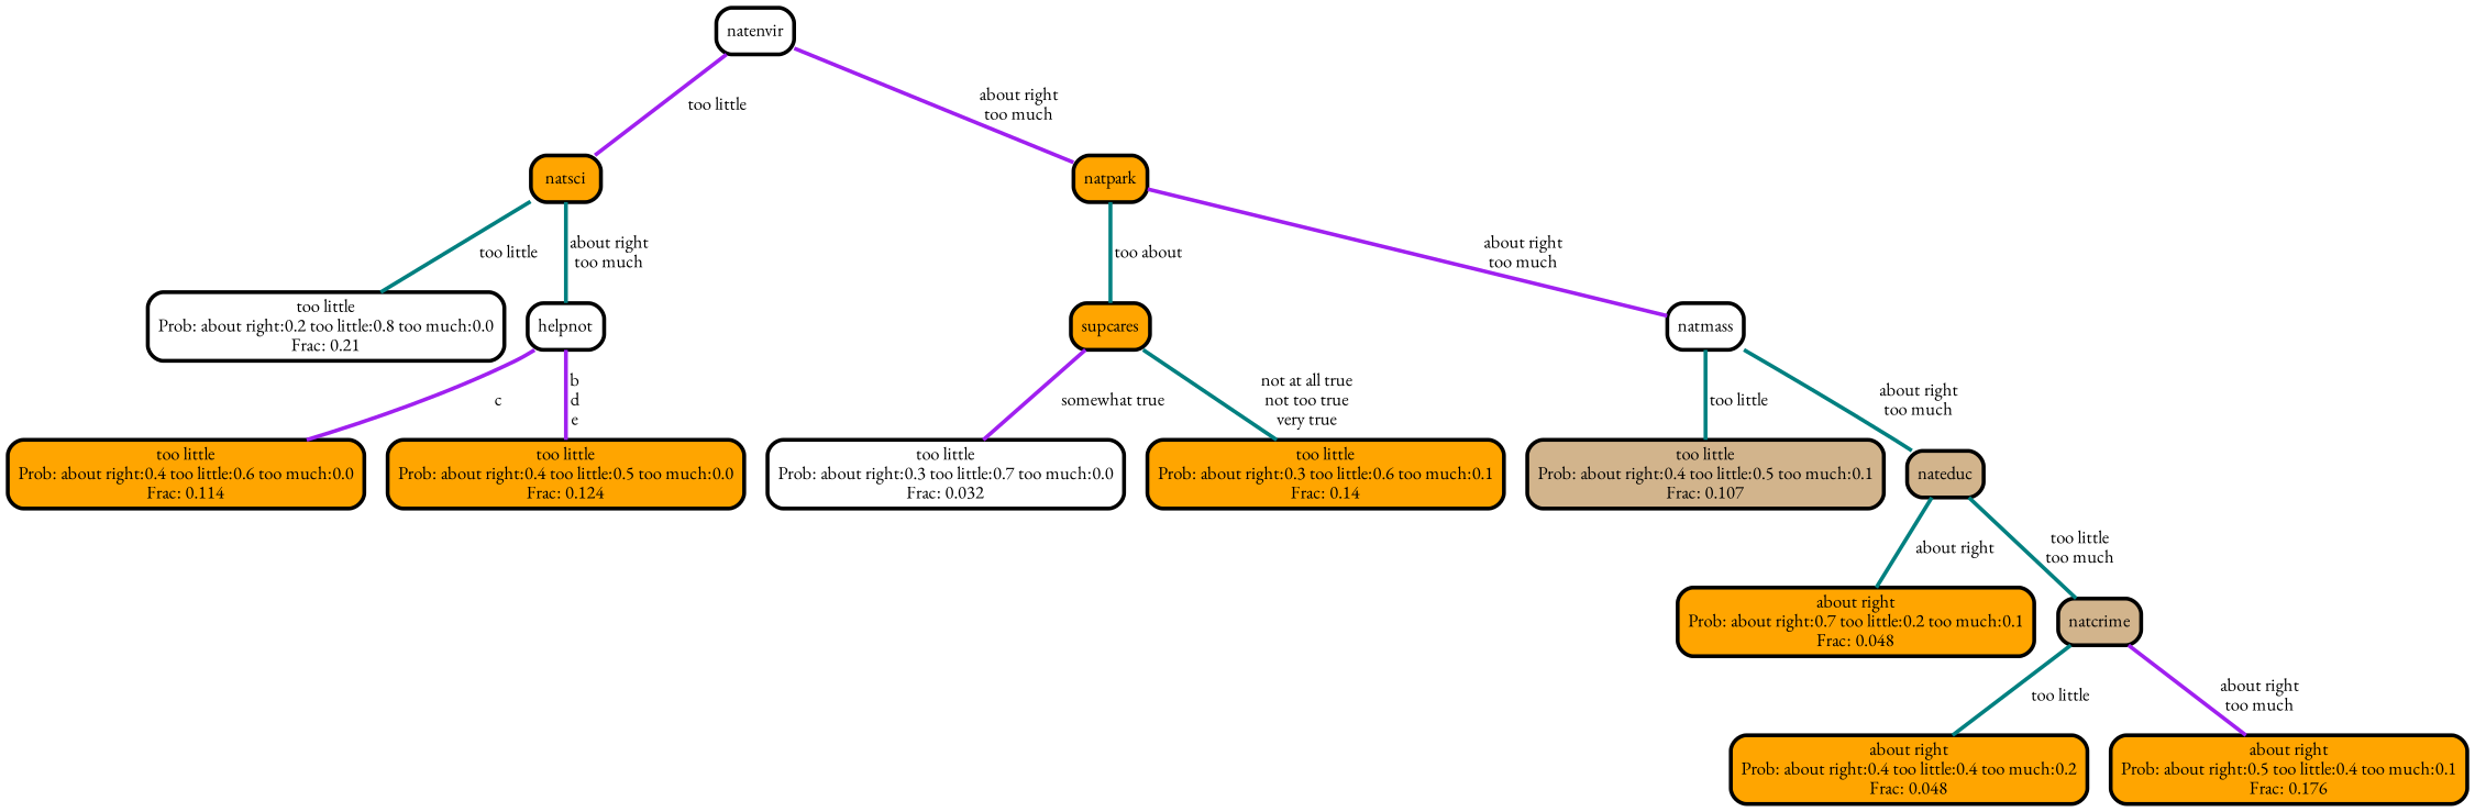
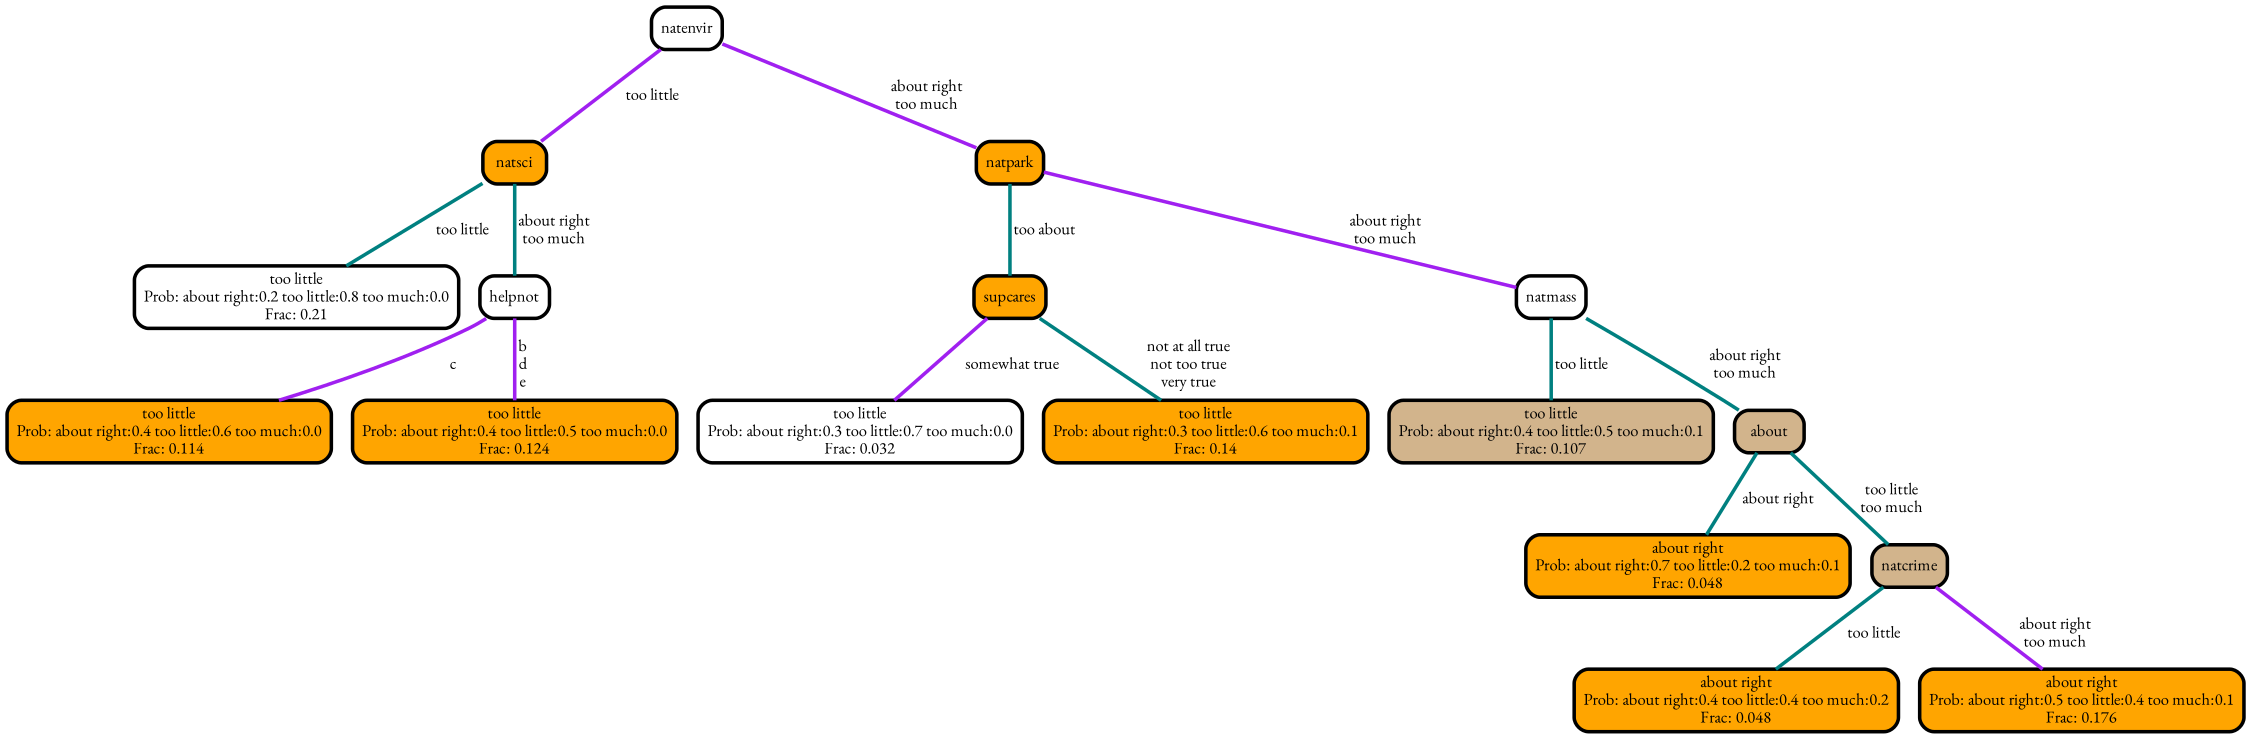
  graph {
    fontname="EB Garamond"
    ranksep="0 equally"
    splines=straight
    node [color=black fillcolor=orange fontcolor=black fontname="EB Garamond" penwidth=3 shape=box style="filled, rounded"]
    edge [color=teal fontname="EB Garamond" penwidth=3]
    n1 [fillcolor=white label="too little\nProb: about right:0.2 too little:0.8 too much:0.0\nFrac: 0.21"]
    n2 [label=natsci]
    n3 [fillcolor=white label=helpnot]
    n4 [label="too little\nProb: about right:0.4 too little:0.6 too much:0.0\nFrac: 0.114"]
    n5 [label="too little\nProb: about right:0.4 too little:0.5 too much:0.0\nFrac: 0.124"]
    n6 [fillcolor=white label=natenvir]
    n7 [label=natpark]
    n8 [label=supcares]
    n9 [fillcolor=white label=natmass]
    n10 [fillcolor=white label="too little\nProb: about right:0.3 too little:0.7 too much:0.0\nFrac: 0.032"]
    n11 [label="too little\nProb: about right:0.3 too little:0.6 too much:0.1\nFrac: 0.14"]
    n12 [fillcolor=tan label="too little\nProb: about right:0.4 too little:0.5 too much:0.1\nFrac: 0.107"]
-   n13 [fillcolor=tan label=nateduc]
+   n13 [fillcolor=tan label=about]
    n14 [label="about right\nProb: about right:0.7 too little:0.2 too much:0.1\nFrac: 0.048"]
    n15 [fillcolor=tan label=natcrime]
    n16 [label="about right\nProb: about right:0.4 too little:0.4 too much:0.2\nFrac: 0.048"]
    n17 [label="about right\nProb: about right:0.5 too little:0.4 too much:0.1\nFrac: 0.176"]
    subgraph sub_1 {
      rank=same
    }
    n2 -- n1 [label=" too little"]
    n2 -- n3 [label=" about right\n too much"]
    n3 -- n4 [color=purple label=" c"]
    n3 -- n5 [color=purple label=" b\n d\n e"]
    n6 -- n2 [color=purple label=" too little"]
    n6 -- n7 [color=purple label=" about right\n too much"]
    n7 -- n8 [label=" too about"]
    n7 -- n9 [color=purple label=" about right\n too much"]
    n8 -- n10 [color=purple label=" somewhat true"]
    n8 -- n11 [label=" not at all true\n not too true\n very true"]
    n9 -- n12 [label=" too little"]
    n9 -- n13 [label=" about right\n too much"]
    n13 -- n14 [label=" about right"]
    n13 -- n15 [label=" too little\n too much"]
    n15 -- n16 [label=" too little"]
    n15 -- n17 [color=purple label=" about right\n too much"]
  }
